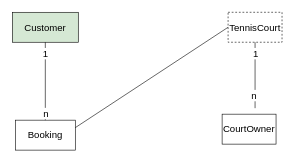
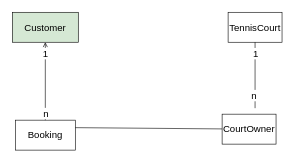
  <mxCell id="0" />
  <mxCell id="1" parent="0" />
- <mxCell id="2" value="TennisCourt" style="rounded=0;whiteSpace=wrap;html=1;fontSize=16;dashed=1;" parent="1" vertex="1"><mxGeometry x="380" y="20" width="90" height="50" as="geometry" /></mxCell>
+ <mxCell id="2" value="TennisCourt" style="rounded=0;whiteSpace=wrap;html=1;fontSize=16;" parent="1" vertex="1"><mxGeometry x="380" y="20" width="90" height="50" as="geometry" /></mxCell>
  <mxCell id="3" value="CourtOwner" style="rounded=0;whiteSpace=wrap;html=1;fontSize=16;" parent="1" vertex="1"><mxGeometry x="370" y="190" width="90" height="50" as="geometry" /></mxCell>
  <mxCell id="4" value="Customer" style="rounded=0;whiteSpace=wrap;html=1;fontSize=16;fillColor=#d5e8d4;" parent="1" vertex="1"><mxGeometry x="20" y="20" width="110" height="50" as="geometry" /></mxCell>
  <mxCell id="5" value="" style="endArrow=none;html=1;rounded=0;fontSize=16;exitX=0.5;exitY=1;exitDx=0;exitDy=0;endFill=0;" parent="1" source="2" edge="1"><mxGeometry relative="1" as="geometry"><mxPoint x="240" y="320" as="sourcePoint" /><mxPoint x="425" y="180" as="targetPoint" /></mxGeometry></mxCell>
  <mxCell id="6" value="1" style="edgeLabel;resizable=0;html=1;align=left;verticalAlign=bottom;fontSize=16;" parent="5" connectable="0" vertex="1"><mxGeometry x="-1" relative="1" as="geometry"><mxPoint x="-5" y="30" as="offset" /></mxGeometry></mxCell>
  <mxCell id="7" value="n" style="edgeLabel;resizable=0;html=1;align=right;verticalAlign=bottom;fontSize=16;" parent="5" connectable="0" vertex="1"><mxGeometry x="1" relative="1" as="geometry"><mxPoint x="3" y="-10" as="offset" /></mxGeometry></mxCell>
  <mxCell id="8" value="Booking" style="rounded=0;whiteSpace=wrap;html=1;fontSize=16;" parent="1" vertex="1"><mxGeometry x="25" y="200" width="100" height="50" as="geometry" /></mxCell>
- <mxCell id="9" value="" style="endArrow=none;html=1;rounded=0;fontSize=16;entryX=0.5;entryY=1;entryDx=0;entryDy=0;endFill=0;" parent="1" source="8" target="4" edge="1"><mxGeometry relative="1" as="geometry"><mxPoint x="170" y="230" as="sourcePoint" /><mxPoint x="280" y="260" as="targetPoint" /></mxGeometry></mxCell>
+ <mxCell id="9" value="" style="endArrow=open;html=1;rounded=0;fontSize=16;entryX=0.5;entryY=1;entryDx=0;entryDy=0;endFill=0;" parent="1" source="8" target="4" edge="1"><mxGeometry relative="1" as="geometry"><mxPoint x="170" y="230" as="sourcePoint" /><mxPoint x="280" y="260" as="targetPoint" /></mxGeometry></mxCell>
  <mxCell id="10" value="n" style="edgeLabel;resizable=0;html=1;align=left;verticalAlign=bottom;fontSize=16;" parent="9" connectable="0" vertex="1"><mxGeometry x="-1" relative="1" as="geometry"><mxPoint x="-5" as="offset" /></mxGeometry></mxCell>
  <mxCell id="11" value="1" style="edgeLabel;resizable=0;html=1;align=right;verticalAlign=bottom;fontSize=16;" parent="9" connectable="0" vertex="1"><mxGeometry x="1" relative="1" as="geometry"><mxPoint x="5" y="30" as="offset" /></mxGeometry></mxCell>
- <mxCell id="12" value="" style="endArrow=none;html=1;rounded=0;exitX=1;exitY=0.25;exitDx=0;exitDy=0;entryX=0;entryY=0.5;entryDx=0;entryDy=0;" parent="1" source="8" target="2" edge="1"><mxGeometry relative="1" as="geometry"><mxPoint x="260" y="310" as="sourcePoint" /><mxPoint x="420" y="310" as="targetPoint" /></mxGeometry></mxCell>
+ <mxCell id="12" value="" style="endArrow=none;html=1;rounded=0;exitX=1;exitY=0.25;exitDx=0;exitDy=0;" parent="1" source="8" target="3" edge="1"><mxGeometry relative="1" as="geometry"><mxPoint x="260" y="310" as="sourcePoint" /><mxPoint x="420" y="310" as="targetPoint" /></mxGeometry></mxCell>
